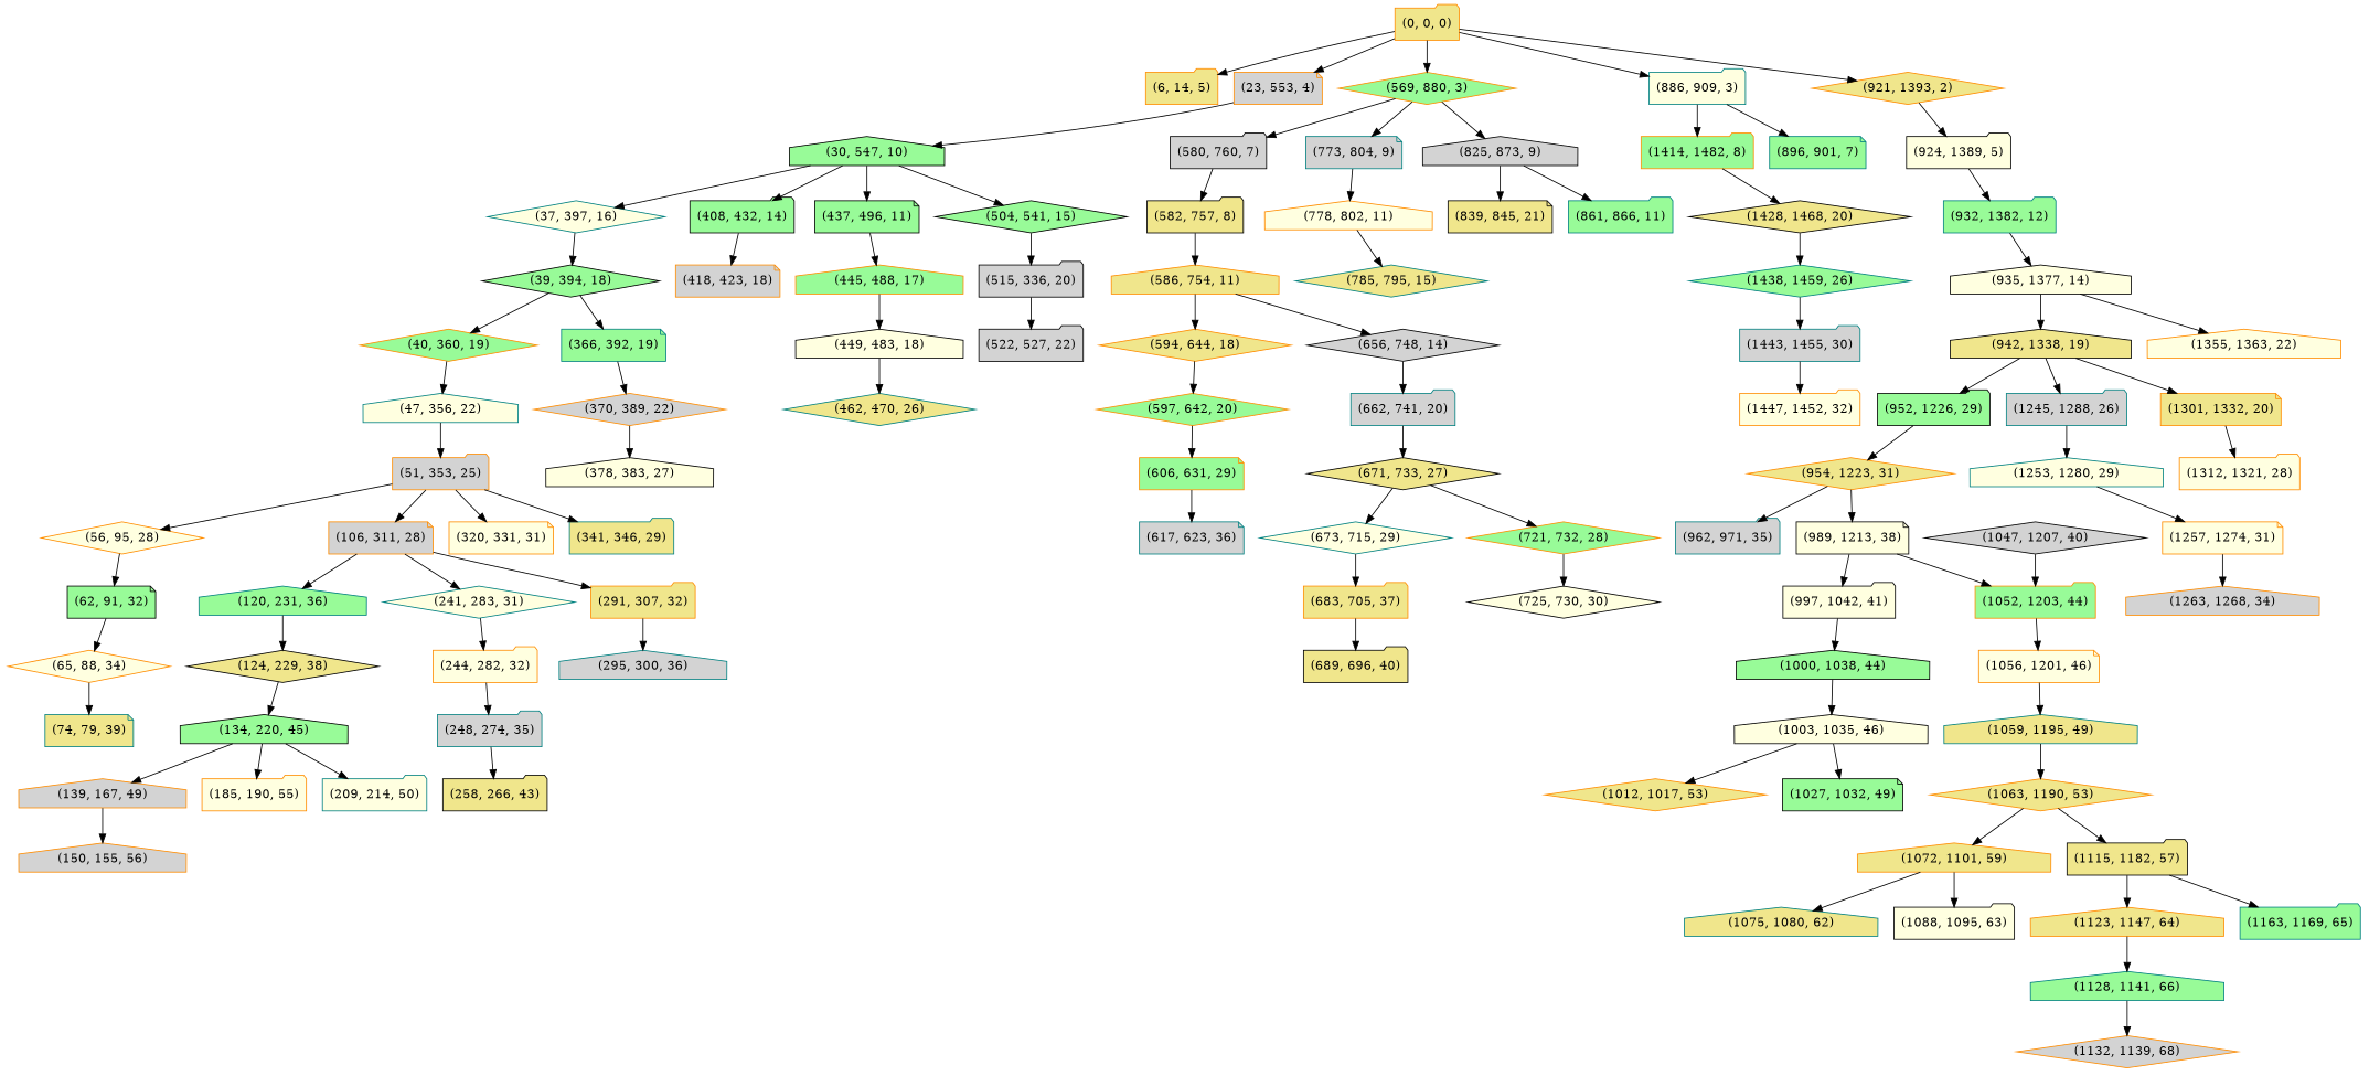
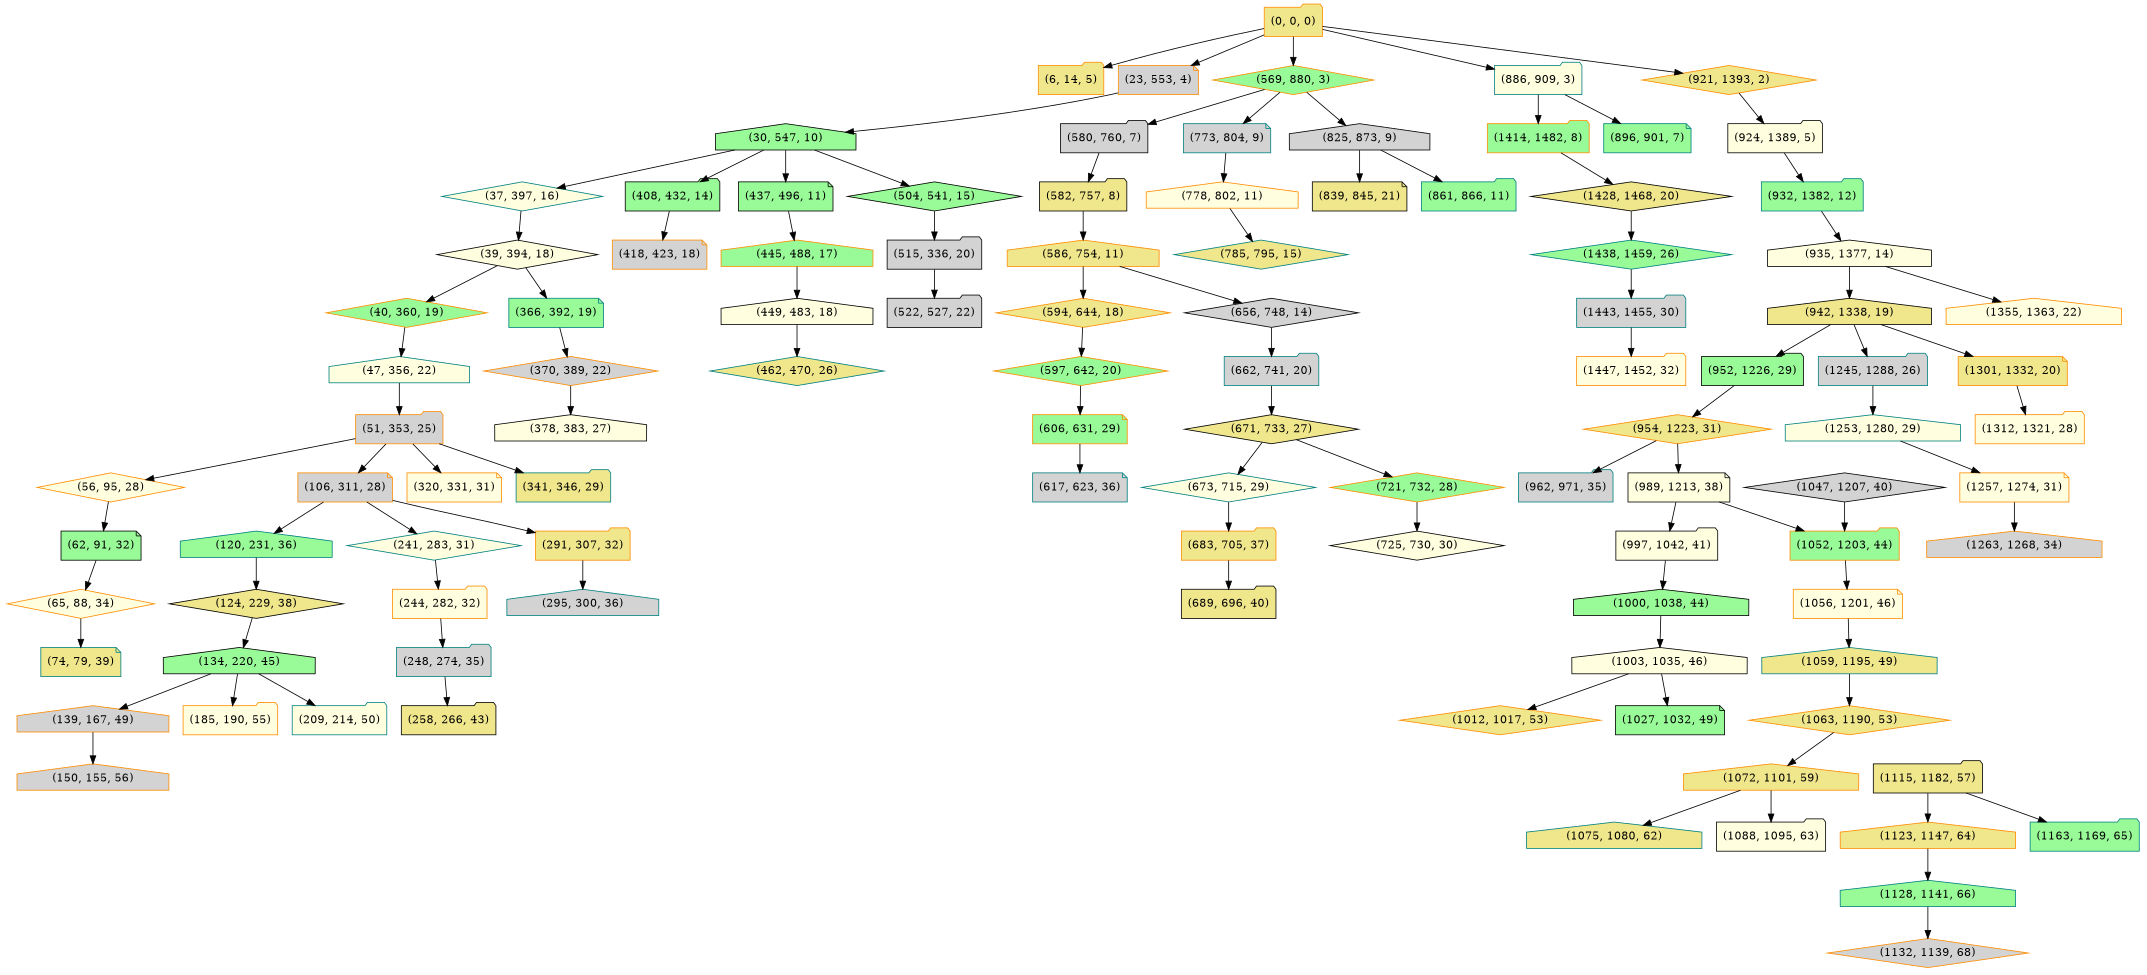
  digraph {
    node [color=darkorange fillcolor=khaki shape=folder style=filled]
    "(0, 0, 0)"
    "(6, 14, 5)"
    "(23, 553, 4)" [fillcolor=lightgrey shape=note]
    "(569, 880, 3)" [fillcolor=palegreen shape=diamond]
    "(886, 909, 3)" [color=teal fillcolor=lightyellow]
    "(921, 1393, 2)" [shape=diamond]
    "(30, 547, 10)" [color=black fillcolor=palegreen shape=house]
    "(580, 760, 7)" [color=black fillcolor=lightgrey]
    "(773, 804, 9)" [color=teal fillcolor=lightgrey shape=note]
    "(825, 873, 9)" [color=black fillcolor=lightgrey shape=house]
    "(1414, 1482, 8)" [fillcolor=palegreen]
    "(896, 901, 7)" [color=teal fillcolor=palegreen shape=note]
    "(924, 1389, 5)" [color=black fillcolor=lightyellow]
    "(1428, 1468, 20)" [color=black shape=diamond]
    "(37, 397, 16)" [color=teal fillcolor=lightyellow shape=diamond]
    "(408, 432, 14)" [color=black fillcolor=palegreen]
    "(437, 496, 11)" [color=black fillcolor=palegreen shape=note]
    "(504, 541, 15)" [color=black fillcolor=palegreen shape=diamond]
-   "(39, 394, 18)" [color=black fillcolor=palegreen shape=diamond]
+   "(39, 394, 18)" [color=black fillcolor=lightyellow shape=diamond]
    "(418, 423, 18)" [fillcolor=lightgrey shape=note]
    "(445, 488, 17)" [fillcolor=palegreen shape=house]
    n22 [color=black fillcolor=lightgrey label="(515, 336, 20)"]
    "(40, 360, 19)" [fillcolor=palegreen shape=diamond]
    "(366, 392, 19)" [color=teal fillcolor=palegreen shape=note]
    "(47, 356, 22)" [color=teal fillcolor=lightyellow shape=house]
    "(370, 389, 22)" [fillcolor=lightgrey shape=diamond]
    "(51, 353, 25)" [fillcolor=lightgrey]
    "(56, 95, 28)" [fillcolor=lightyellow shape=diamond]
    "(106, 311, 28)" [fillcolor=lightgrey shape=note]
    "(320, 331, 31)" [fillcolor=lightyellow shape=note]
    "(341, 346, 29)" [color=teal]
    "(62, 91, 32)" [color=black fillcolor=palegreen shape=note]
    "(120, 231, 36)" [color=teal fillcolor=palegreen shape=house]
    "(241, 283, 31)" [color=teal fillcolor=lightyellow shape=diamond]
    "(291, 307, 32)"
    "(65, 88, 34)" [fillcolor=lightyellow shape=diamond]
    "(74, 79, 39)" [color=teal shape=note]
    "(124, 229, 38)" [color=black shape=diamond]
    "(244, 282, 32)" [fillcolor=lightyellow]
    "(295, 300, 36)" [color=teal fillcolor=lightgrey shape=house]
    "(134, 220, 45)" [color=black fillcolor=palegreen shape=house]
    "(139, 167, 49)" [fillcolor=lightgrey shape=house]
    "(185, 190, 55)" [fillcolor=lightyellow]
    "(209, 214, 50)" [color=teal fillcolor=lightyellow]
    "(150, 155, 56)" [fillcolor=lightgrey shape=house]
    "(248, 274, 35)" [color=teal fillcolor=lightgrey]
    "(258, 266, 43)" [color=black]
    "(378, 383, 27)" [color=black fillcolor=lightyellow shape=house]
    "(449, 483, 18)" [color=black fillcolor=lightyellow shape=house]
    "(462, 470, 26)" [color=teal shape=diamond]
    "(522, 527, 22)" [color=black fillcolor=lightgrey]
    "(582, 757, 8)" [color=black]
    "(778, 802, 11)" [fillcolor=lightyellow shape=house]
    "(839, 845, 21)" [color=black shape=note]
    "(861, 866, 11)" [color=teal fillcolor=palegreen]
    "(586, 754, 11)" [shape=house]
    "(594, 644, 18)" [shape=diamond]
    "(656, 748, 14)" [color=black fillcolor=lightgrey shape=diamond]
    "(597, 642, 20)" [fillcolor=palegreen shape=diamond]
    "(662, 741, 20)" [color=teal fillcolor=lightgrey]
    "(606, 631, 29)" [fillcolor=palegreen shape=note]
    "(617, 623, 36)" [color=teal fillcolor=lightgrey shape=note]
    "(671, 733, 27)" [color=black shape=diamond]
    "(673, 715, 29)" [color=teal fillcolor=lightyellow shape=diamond]
    "(721, 732, 28)" [fillcolor=palegreen shape=diamond]
    "(683, 705, 37)"
    "(725, 730, 30)" [color=black fillcolor=lightyellow shape=diamond]
    "(689, 696, 40)" [color=black]
    "(785, 795, 15)" [color=teal shape=diamond]
    "(932, 1382, 12)" [color=teal fillcolor=palegreen]
    "(935, 1377, 14)" [color=black fillcolor=lightyellow shape=house]
    "(942, 1338, 19)" [color=black shape=house]
    "(1355, 1363, 22)" [fillcolor=lightyellow shape=house]
    "(952, 1226, 29)" [color=black fillcolor=palegreen]
    "(1245, 1288, 26)" [color=teal fillcolor=lightgrey]
    "(1301, 1332, 20)" [shape=note]
    "(954, 1223, 31)" [shape=diamond]
    "(1253, 1280, 29)" [color=teal fillcolor=lightyellow shape=house]
    "(1312, 1321, 28)" [fillcolor=lightyellow]
    "(962, 971, 35)" [color=teal fillcolor=lightgrey]
    "(989, 1213, 38)" [color=black fillcolor=lightyellow shape=note]
    "(997, 1042, 41)" [color=black fillcolor=lightyellow]
    "(1052, 1203, 44)" [fillcolor=palegreen]
    "(1000, 1038, 44)" [color=black fillcolor=palegreen shape=house]
    "(1047, 1207, 40)" [color=black fillcolor=lightgrey shape=diamond]
    "(1003, 1035, 46)" [color=black fillcolor=lightyellow shape=house]
    "(1012, 1017, 53)" [shape=diamond]
    "(1027, 1032, 49)" [color=black fillcolor=palegreen shape=note]
    "(1056, 1201, 46)" [fillcolor=lightyellow shape=note]
    "(1059, 1195, 49)" [color=teal shape=house]
    "(1063, 1190, 53)" [shape=diamond]
    "(1072, 1101, 59)" [shape=house]
    "(1115, 1182, 57)" [color=black]
    "(1075, 1080, 62)" [color=teal shape=house]
    "(1088, 1095, 63)" [color=black fillcolor=lightyellow]
    "(1123, 1147, 64)" [shape=house]
    "(1163, 1169, 65)" [color=teal fillcolor=palegreen]
    "(1128, 1141, 66)" [color=teal fillcolor=palegreen shape=house]
    "(1132, 1139, 68)" [fillcolor=lightgrey shape=diamond]
    "(1257, 1274, 31)" [fillcolor=lightyellow shape=note]
    "(1263, 1268, 34)" [fillcolor=lightgrey shape=house]
    "(1438, 1459, 26)" [color=teal fillcolor=palegreen shape=diamond]
    "(1443, 1455, 30)" [color=teal fillcolor=lightgrey]
    "(1447, 1452, 32)" [fillcolor=lightyellow]
    "(0, 0, 0)" -> "(6, 14, 5)"
    "(0, 0, 0)" -> "(23, 553, 4)"
    "(0, 0, 0)" -> "(569, 880, 3)"
    "(0, 0, 0)" -> "(886, 909, 3)"
    "(0, 0, 0)" -> "(921, 1393, 2)"
    "(23, 553, 4)" -> "(30, 547, 10)"
    "(569, 880, 3)" -> "(580, 760, 7)"
    "(569, 880, 3)" -> "(773, 804, 9)"
    "(569, 880, 3)" -> "(825, 873, 9)"
    "(886, 909, 3)" -> "(1414, 1482, 8)"
    "(886, 909, 3)" -> "(896, 901, 7)"
    "(921, 1393, 2)" -> "(924, 1389, 5)"
    "(30, 547, 10)" -> "(37, 397, 16)"
    "(30, 547, 10)" -> "(408, 432, 14)"
    "(30, 547, 10)" -> "(437, 496, 11)"
    "(30, 547, 10)" -> "(504, 541, 15)"
    "(580, 760, 7)" -> "(582, 757, 8)"
    "(773, 804, 9)" -> "(778, 802, 11)"
    "(825, 873, 9)" -> "(839, 845, 21)"
    "(825, 873, 9)" -> "(861, 866, 11)"
    "(1414, 1482, 8)" -> "(1428, 1468, 20)"
    "(924, 1389, 5)" -> "(932, 1382, 12)"
    "(1428, 1468, 20)" -> "(1438, 1459, 26)"
    "(37, 397, 16)" -> "(39, 394, 18)"
    "(408, 432, 14)" -> "(418, 423, 18)"
    "(437, 496, 11)" -> "(445, 488, 17)"
    "(504, 541, 15)" -> n22
    "(39, 394, 18)" -> "(40, 360, 19)"
    "(39, 394, 18)" -> "(366, 392, 19)"
    "(445, 488, 17)" -> "(449, 483, 18)"
    n22 -> "(522, 527, 22)"
    "(40, 360, 19)" -> "(47, 356, 22)"
    "(366, 392, 19)" -> "(370, 389, 22)"
    "(47, 356, 22)" -> "(51, 353, 25)"
    "(370, 389, 22)" -> "(378, 383, 27)"
    "(51, 353, 25)" -> "(56, 95, 28)"
    "(51, 353, 25)" -> "(106, 311, 28)"
    "(51, 353, 25)" -> "(320, 331, 31)"
    "(51, 353, 25)" -> "(341, 346, 29)"
    "(56, 95, 28)" -> "(62, 91, 32)"
    "(106, 311, 28)" -> "(120, 231, 36)"
    "(106, 311, 28)" -> "(241, 283, 31)"
    "(106, 311, 28)" -> "(291, 307, 32)"
    "(62, 91, 32)" -> "(65, 88, 34)"
    "(120, 231, 36)" -> "(124, 229, 38)"
    "(241, 283, 31)" -> "(244, 282, 32)"
    "(291, 307, 32)" -> "(295, 300, 36)"
    "(65, 88, 34)" -> "(74, 79, 39)"
    "(124, 229, 38)" -> "(134, 220, 45)"
    "(244, 282, 32)" -> "(248, 274, 35)"
    "(134, 220, 45)" -> "(139, 167, 49)"
    "(134, 220, 45)" -> "(185, 190, 55)"
    "(134, 220, 45)" -> "(209, 214, 50)"
    "(139, 167, 49)" -> "(150, 155, 56)"
    "(248, 274, 35)" -> "(258, 266, 43)"
    "(449, 483, 18)" -> "(462, 470, 26)"
    "(582, 757, 8)" -> "(586, 754, 11)"
    "(778, 802, 11)" -> "(785, 795, 15)"
    "(586, 754, 11)" -> "(594, 644, 18)"
    "(586, 754, 11)" -> "(656, 748, 14)"
    "(594, 644, 18)" -> "(597, 642, 20)"
    "(656, 748, 14)" -> "(662, 741, 20)"
    "(597, 642, 20)" -> "(606, 631, 29)"
    "(662, 741, 20)" -> "(671, 733, 27)"
    "(606, 631, 29)" -> "(617, 623, 36)"
    "(671, 733, 27)" -> "(673, 715, 29)"
    "(671, 733, 27)" -> "(721, 732, 28)"
    "(673, 715, 29)" -> "(683, 705, 37)"
    "(721, 732, 28)" -> "(725, 730, 30)"
    "(683, 705, 37)" -> "(689, 696, 40)"
    "(932, 1382, 12)" -> "(935, 1377, 14)"
    "(935, 1377, 14)" -> "(942, 1338, 19)"
    "(935, 1377, 14)" -> "(1355, 1363, 22)"
    "(942, 1338, 19)" -> "(952, 1226, 29)"
    "(942, 1338, 19)" -> "(1245, 1288, 26)"
    "(942, 1338, 19)" -> "(1301, 1332, 20)"
    "(952, 1226, 29)" -> "(954, 1223, 31)"
    "(1245, 1288, 26)" -> "(1253, 1280, 29)"
    "(1301, 1332, 20)" -> "(1312, 1321, 28)"
    "(954, 1223, 31)" -> "(962, 971, 35)"
    "(954, 1223, 31)" -> "(989, 1213, 38)"
    "(1253, 1280, 29)" -> "(1257, 1274, 31)"
    "(989, 1213, 38)" -> "(997, 1042, 41)"
    "(989, 1213, 38)" -> "(1052, 1203, 44)"
    "(997, 1042, 41)" -> "(1000, 1038, 44)"
    "(1052, 1203, 44)" -> "(1056, 1201, 46)"
    "(1000, 1038, 44)" -> "(1003, 1035, 46)"
    "(1047, 1207, 40)" -> "(1052, 1203, 44)"
    "(1003, 1035, 46)" -> "(1012, 1017, 53)"
    "(1003, 1035, 46)" -> "(1027, 1032, 49)"
    "(1056, 1201, 46)" -> "(1059, 1195, 49)"
    "(1059, 1195, 49)" -> "(1063, 1190, 53)"
    "(1063, 1190, 53)" -> "(1072, 1101, 59)"
-   "(1063, 1190, 53)" -> "(1115, 1182, 57)"
    "(1072, 1101, 59)" -> "(1075, 1080, 62)"
    "(1072, 1101, 59)" -> "(1088, 1095, 63)"
    "(1115, 1182, 57)" -> "(1123, 1147, 64)"
    "(1115, 1182, 57)" -> "(1163, 1169, 65)"
    "(1123, 1147, 64)" -> "(1128, 1141, 66)"
    "(1128, 1141, 66)" -> "(1132, 1139, 68)"
    "(1257, 1274, 31)" -> "(1263, 1268, 34)"
    "(1438, 1459, 26)" -> "(1443, 1455, 30)"
    "(1443, 1455, 30)" -> "(1447, 1452, 32)"
  }
